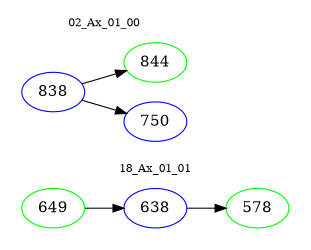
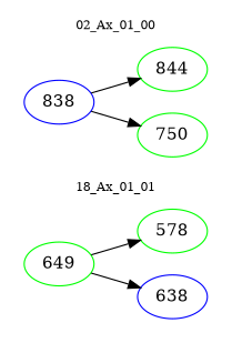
  digraph {
    rankdir=LR
    node [color=green]
    edge [color=black]
    n1 [color=blue label=638]
    n2 [label=578]
    n3 [label=649]
    n4 [color=blue label=838]
-   n5 [color=blue label=750]
+   n5 [label=750]
    n6 [label=844]
    subgraph cluster_1 {
      color=white
      fontsize=10
      label="18_Ax_01_01"
      n1
      n2
      n3
    }
    subgraph cluster_2 {
      color=white
      fontsize=10
      label="02_Ax_01_00"
      n4
      n5
      n6
    }
-   n1 -> n2
+   n3 -> n2
    n3 -> n1
    n4 -> n5
    n4 -> n6
  }
